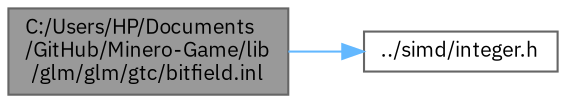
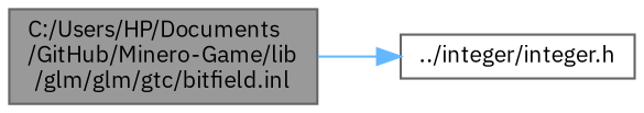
  digraph {
    rankdir=LR
    fontname="IBM Plex Sans"
    node [fontname="IBM Plex Sans" fontsize=10 shape=box style=filled]
    n1 [color=gray40 fillcolor=grey60 fontcolor=black height=0.2 label="C:/Users/HP/Documents\l/GitHub/Minero-Game/lib\l/glm/glm/gtc/bitfield.inl" width=0.4]
-   n2 [color=grey40 fillcolor=white height=0.2 label="../simd/integer.h" width=0.4]
+   n2 [color=grey40 fillcolor=white height=0.2 label="../integer/integer.h" width=0.4]
    n1 -> n2 [color=steelblue1 fontname="IBM Plex Sans" fontsize=10 labelfontname=Helvetica labelfontsize=10 style=solid]
  }
